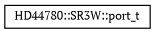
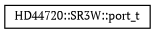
  digraph {
    rankdir=LR
    fontname="PT Serif"
-   n1 [color=black fillcolor=white fontname="PT Serif" fontsize=10 height=0.2 label="HD44780::SR3W::port_t" shape=record style=filled width=0.4]
+   n1 [color=black fillcolor=white fontname="PT Serif" fontsize=10 height=0.2 label="HD44720::SR3W::port_t" shape=record style=filled width=0.4]
  }
